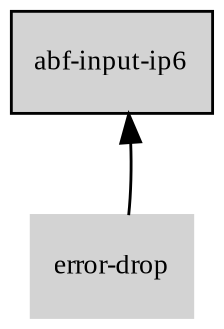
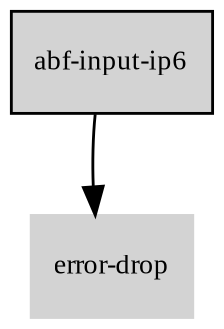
  digraph {
    rankdir=TB
    fontname="Liberation Serif"
    node [fillcolor=lightgray fontcolor=black fontsize=10 shape=box style=filled fontname="Liberation Serif"]
    "abf-input-ip6" [color=black]
    "error-drop" [color=lightgray]
-   "error-drop" -> "abf-input-ip6" [fontsize=8 fontname="Liberation Serif"]
+   "abf-input-ip6" -> "error-drop" [fontsize=8 fontname="Liberation Serif"]
  }
